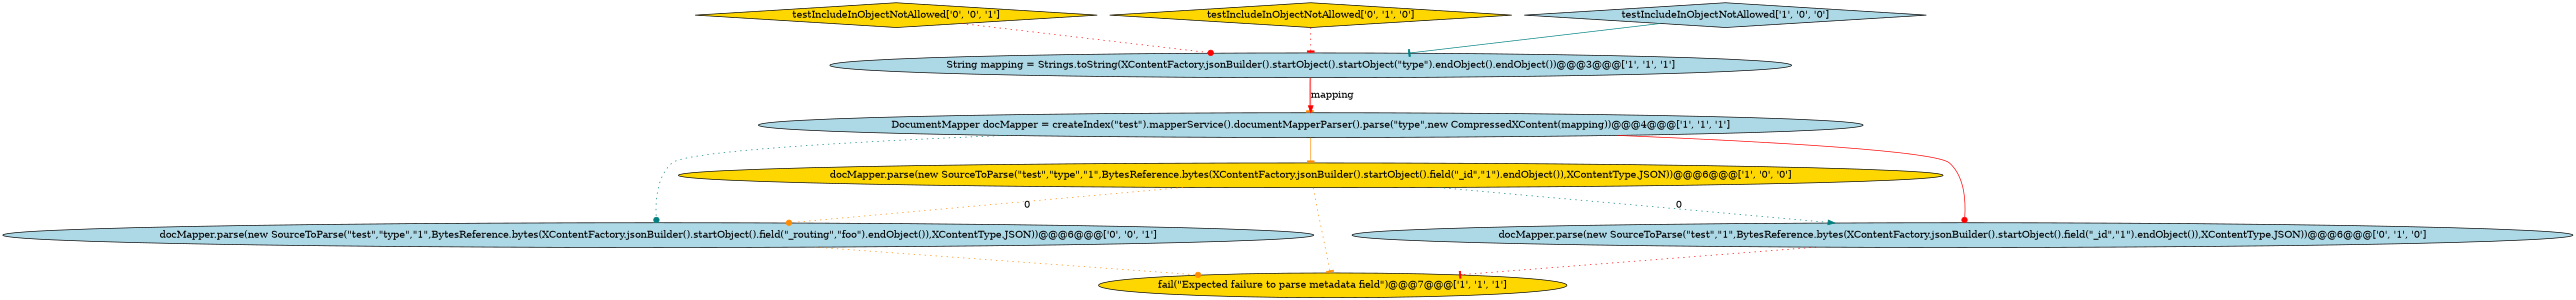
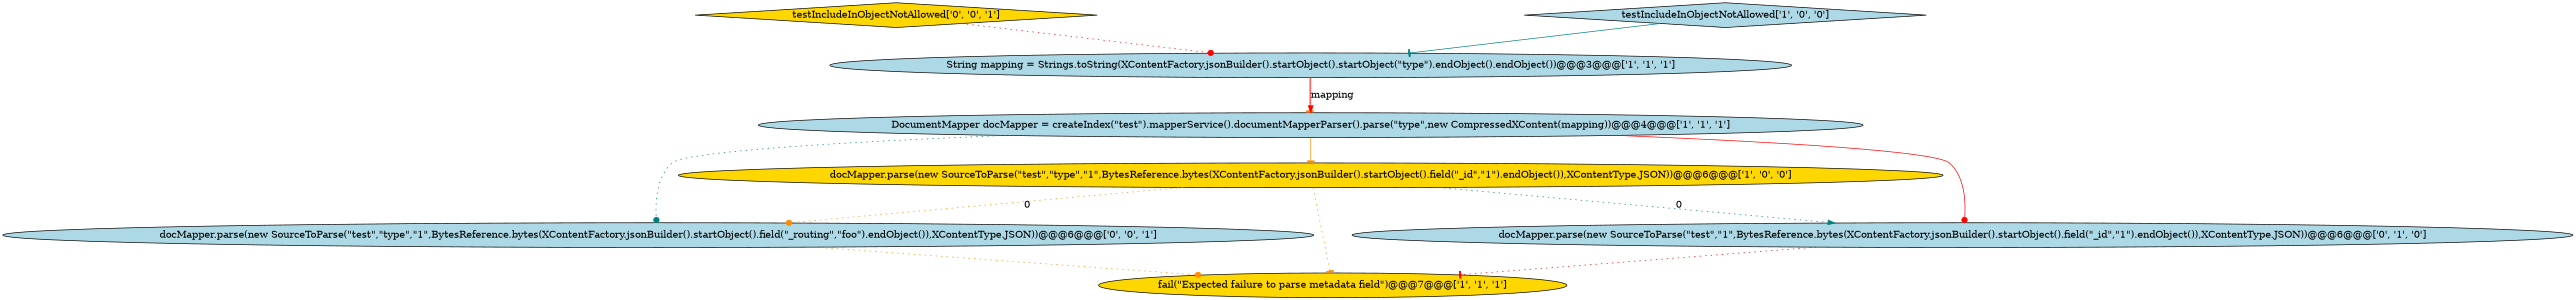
  digraph {
    node [fillcolor=lightblue shape=ellipse style=filled]
    edge [style=dotted color=darkorange arrowhead=tee]
    n1 [label="docMapper.parse(new SourceToParse(\"test\",\"type\",\"1\",BytesReference.bytes(XContentFactory.jsonBuilder().startObject().field(\"_routing\",\"foo\").endObject()),XContentType.JSON))@@@6@@@['0', '0', '1']"]
    n2 [fillcolor=gold label="fail(\"Expected failure to parse metadata field\")@@@7@@@['1', '1', '1']"]
    n3 [fillcolor=gold label="testIncludeInObjectNotAllowed['0', '0', '1']" shape=diamond]
    n4 [label="String mapping = Strings.toString(XContentFactory.jsonBuilder().startObject().startObject(\"type\").endObject().endObject())@@@3@@@['1', '1', '1']"]
-   n5 [fillcolor=gold label="testIncludeInObjectNotAllowed['0', '1', '0']" shape=diamond]
    n6 [label="docMapper.parse(new SourceToParse(\"test\",\"1\",BytesReference.bytes(XContentFactory.jsonBuilder().startObject().field(\"_id\",\"1\").endObject()),XContentType.JSON))@@@6@@@['0', '1', '0']"]
    n7 [fillcolor=gold label="docMapper.parse(new SourceToParse(\"test\",\"type\",\"1\",BytesReference.bytes(XContentFactory.jsonBuilder().startObject().field(\"_id\",\"1\").endObject()),XContentType.JSON))@@@6@@@['1', '0', '0']"]
    n8 [label="DocumentMapper docMapper = createIndex(\"test\").mapperService().documentMapperParser().parse(\"type\",new CompressedXContent(mapping))@@@4@@@['1', '1', '1']"]
    n9 [label="testIncludeInObjectNotAllowed['1', '0', '0']" shape=diamond]
    n1 -> n2 [arrowhead=dot]
    n3 -> n4 [color=red arrowhead=dot]
    n4 -> n8 [style=solid]
    n4 -> n8 [label=mapping style=solid color=red arrowhead=normal]
-   n5 -> n4 [color=red]
    n6 -> n2 [color=red]
    n7 -> n1 [label=0 arrowhead=dot]
    n7 -> n2
    n7 -> n6 [label=0 color=teal arrowhead=normal]
    n8 -> n1 [color=teal arrowhead=dot]
    n8 -> n6 [style=solid color=red arrowhead=dot]
    n8 -> n7 [style=solid]
    n9 -> n4 [style=solid color=teal]
  }
